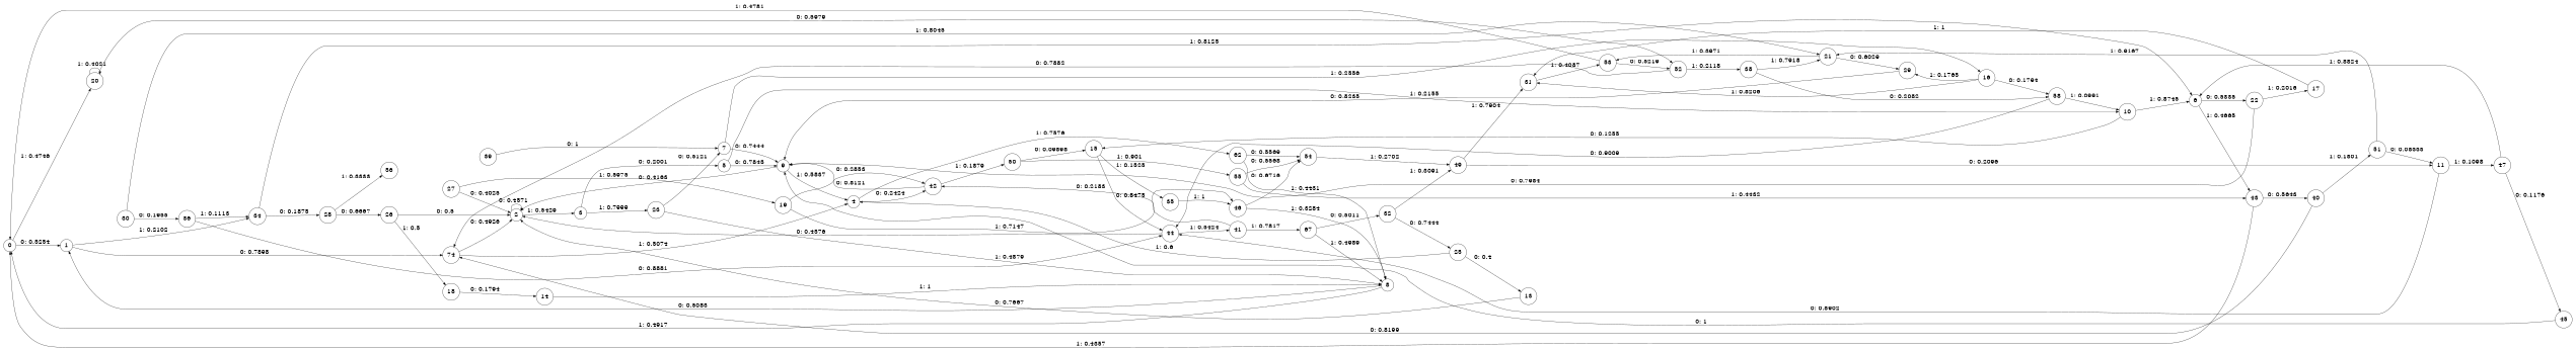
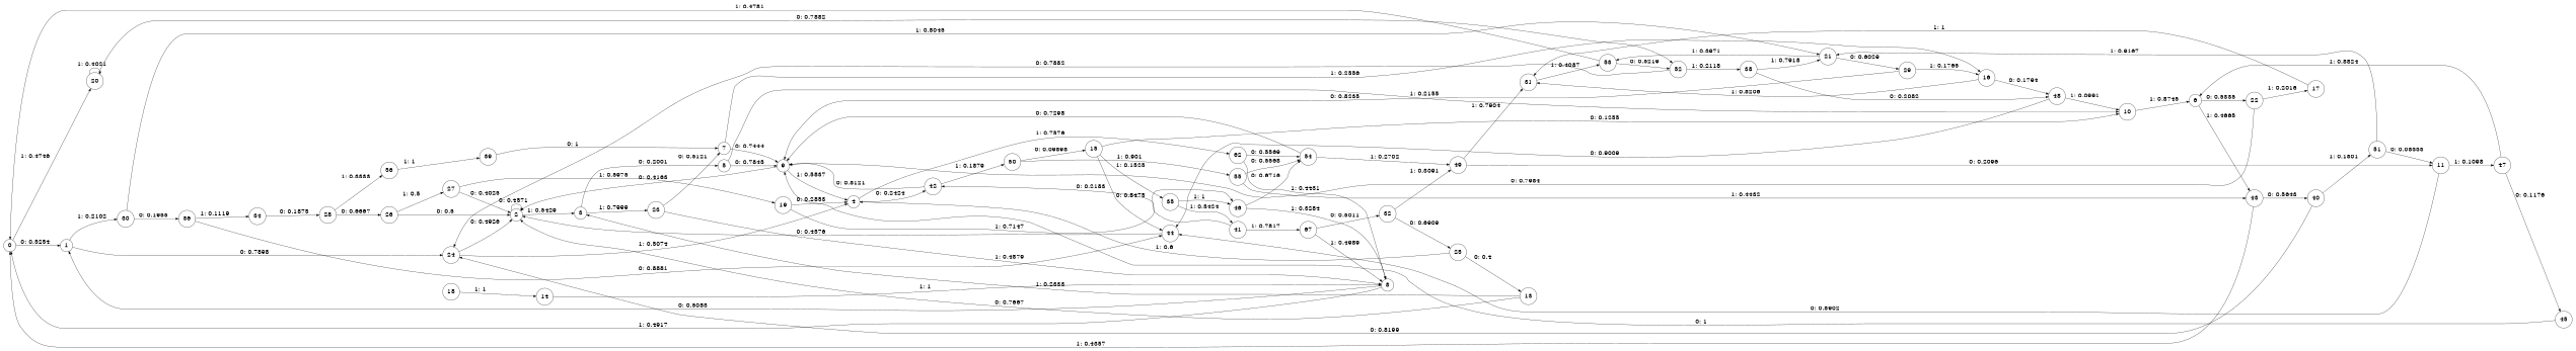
  digraph {
    rankdir=LR
    node [fontsize=24 shape=circle]
    edge [fontsize=24]
    0
    1
    20
-   24 [label=74]
+   24
    30
    52
    2
    4
    21
    36
    38
    3
    42
    n14 [label=62]
    53
    29
    44
    34
    5
    23
    9
    10
    7
    8
    6
    15
    16
    50
    54
    55
    49
    22
    43
    35
    17
    40
    31
    51
-   48 [label=58]
+   48
    41
    46
    11
    47
    45
    n45 [label=67]
    13
    14
    18
    19
    25
    26
    27
    28
    56
    39
    32
    0 -> 1 [label="0: 0.5254   "]
    0 -> 20 [label="1: 0.4746   "]
    1 -> 24 [label="0: 0.7898   "]
-   1 -> 34 [label="1: 0.2102   "]
+   1 -> 30 [label="1: 0.2102   "]
    20 -> 20 [label="1: 0.4021   "]
-   20 -> 52 [label="0: 0.5979   "]
+   20 -> 52 [label="0: 0.7882   "]
    24 -> 2 [label="0: 0.4926   "]
    24 -> 4 [label="1: 0.5074   "]
    30 -> 21 [label="1: 0.8045   "]
    30 -> 36 [label="0: 0.1955   "]
    52 -> 24 [label="0: 0.7882   "]
    52 -> 38 [label="1: 0.2118   "]
    2 -> 2 [label="0: 0.4571   "]
    2 -> 3 [label="1: 0.5429   "]
    4 -> 42 [label="0: 0.2424   "]
    4 -> n14 [label="1: 0.7576   "]
    21 -> 53 [label="1: 0.3971   "]
    21 -> 29 [label="0: 0.6029   "]
    36 -> 44 [label="0: 0.8881   "]
-   36 -> 34 [label="1: 0.1113   "]
+   36 -> 34 [label="1: 0.1119   "]
    38 -> 21 [label="1: 0.7918   "]
    38 -> 48 [label="0: 0.2082   "]
    3 -> 5 [label="0: 0.2001   "]
    3 -> 23 [label="1: 0.7999   "]
    42 -> 9 [label="0: 0.8121   "]
    42 -> 50 [label="1: 0.1879   "]
    n14 -> 8 [label="1: 0.4431   "]
    n14 -> 54 [label="0: 0.5569   "]
    53 -> 0 [label="1: 0.4781   "]
    53 -> 52 [label="0: 0.5219   "]
    29 -> 9 [label="0: 0.8235   "]
-   16 -> 29 [label="1: 0.1765   "]
+   29 -> 16 [label="1: 0.1765   "]
    44 -> 2 [label="0: 0.4576   "]
-   44 -> 41 [label="1: 0.5424   "]
-   34 -> 6 [label="1: 0.8125   "]
+   35 -> 41 [label="1: 0.5424   "]
    34 -> 28 [label="0: 0.1875   "]
    5 -> 9 [label="0: 0.7845   "]
    5 -> 10 [label="1: 0.2155   "]
    23 -> 7 [label="0: 0.5121   "]
    23 -> 8 [label="1: 0.4879   "]
    9 -> 2 [label="0: 0.4163   "]
    9 -> 4 [label="1: 0.5837   "]
    10 -> 6 [label="1: 0.8745   "]
-   10 -> 15 [label="0: 0.1255   "]
+   15 -> 10 [label="0: 0.1255   "]
    7 -> 9 [label="0: 0.7444   "]
    7 -> 16 [label="1: 0.2556   "]
    8 -> 0 [label="1: 0.4917   "]
    8 -> 1 [label="0: 0.5083   "]
    6 -> 22 [label="0: 0.5335   "]
    6 -> 43 [label="1: 0.4665   "]
    15 -> 44 [label="0: 0.8475   "]
    15 -> 35 [label="1: 0.1525   "]
    16 -> 31 [label="1: 0.8206   "]
    16 -> 48 [label="0: 0.1794   "]
    50 -> 15 [label="0: 0.09898  "]
    50 -> 55 [label="1: 0.901    "]
+   54 -> 9 [label="0: 0.7298   "]
    54 -> 49 [label="1: 0.2702   "]
    55 -> 54 [label="0: 0.5568   "]
    55 -> 43 [label="1: 0.4432   "]
    49 -> 31 [label="1: 0.7904   "]
    49 -> 11 [label="0: 0.2096   "]
    22 -> 9 [label="0: 0.7984   "]
    22 -> 17 [label="1: 0.2016   "]
    43 -> 0 [label="1: 0.4357   "]
    43 -> 40 [label="0: 0.5643   "]
    35 -> 46 [label="1: 1        "]
    17 -> 31 [label="1: 1        "]
    40 -> 24 [label="0: 0.8199   "]
    40 -> 51 [label="1: 0.1801   "]
    31 -> 53 [label="1: 0.4087   "]
    51 -> 21 [label="1: 0.9167   "]
    51 -> 11 [label="0: 0.08333  "]
    48 -> 44 [label="0: 0.9009   "]
    48 -> 10 [label="1: 0.0991   "]
    41 -> 42 [label="0: 0.2183   "]
    41 -> n45 [label="1: 0.7817   "]
    46 -> 8 [label="1: 0.3284   "]
    46 -> 54 [label="0: 0.6716   "]
    11 -> 44 [label="0: 0.8902   "]
    11 -> 47 [label="1: 0.1098   "]
    47 -> 6 [label="1: 0.8824   "]
    47 -> 45 [label="0: 0.1176   "]
    45 -> 9 [label="0: 1        "]
    n45 -> 8 [label="1: 0.4989   "]
    n45 -> 32 [label="0: 0.5011   "]
    13 -> 2 [label="0: 0.7667   "]
+   13 -> 3 [label="1: 0.2333   "]
    14 -> 8 [label="1: 1        "]
-   18 -> 14 [label="0: 0.1794   "]
-   19 -> 42 [label="0: 0.2853   "]
+   18 -> 14 [label="1: 1        "]
+   19 -> 4 [label="0: 0.2853   "]
    19 -> 46 [label="1: 0.7147   "]
    25 -> 4 [label="1: 0.6      "]
    25 -> 13 [label="0: 0.4      "]
    26 -> 2 [label="0: 0.5      "]
-   26 -> 18 [label="1: 0.5      "]
+   26 -> 27 [label="1: 0.5      "]
    27 -> 2 [label="0: 0.4025   "]
    27 -> 19 [label="1: 0.5975   "]
    28 -> 26 [label="0: 0.6667   "]
    28 -> 56 [label="1: 0.3333   "]
+   56 -> 39 [label="1: 1        "]
    39 -> 7 [label="0: 1        "]
    32 -> 49 [label="1: 0.3091   "]
-   32 -> 25 [label="0: 0.7444   "]
+   32 -> 25 [label="0: 0.6909   "]
  }
